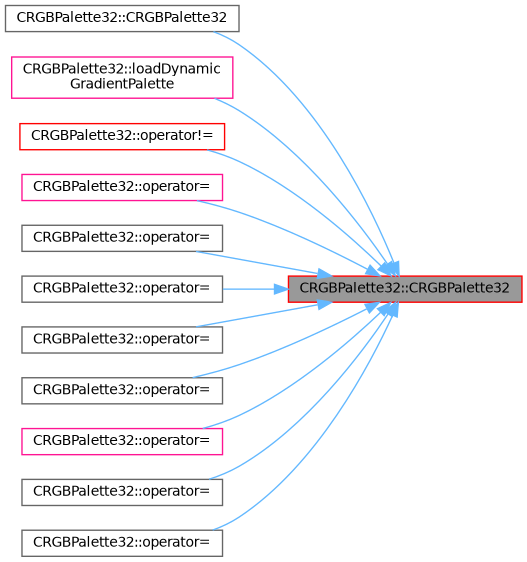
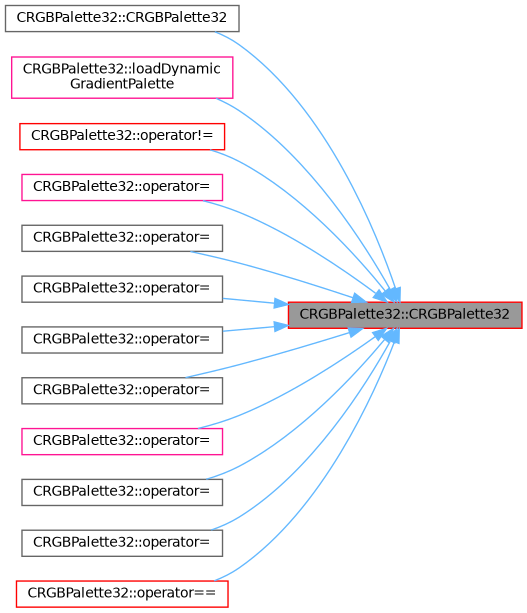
  digraph {
    rankdir=RL
    node [color=gray40 fillcolor=white fontname=Helvetica fontsize=10 shape=box style=filled]
    edge [color=steelblue1 dir=back fontname=Helvetica fontsize=10 labelfontname=Helvetica labelfontsize=10 style=solid]
    n1 [color=red fillcolor=grey60 fontcolor=black height=0.2 label="CRGBPalette32::CRGBPalette32" width=0.4]
    n2 [height=0.2 label="CRGBPalette32::CRGBPalette32" width=0.4]
    n3 [color=deeppink height=0.2 label="CRGBPalette32::loadDynamic\lGradientPalette" width=0.4]
    n4 [color=red height=0.2 label="CRGBPalette32::operator!=" width=0.4]
    n5 [color=deeppink height=0.2 label="CRGBPalette32::operator=" width=0.4]
    n6 [height=0.2 label="CRGBPalette32::operator=" width=0.4]
    n7 [height=0.2 label="CRGBPalette32::operator=" width=0.4]
    n8 [height=0.2 label="CRGBPalette32::operator=" width=0.4]
    n9 [height=0.2 label="CRGBPalette32::operator=" width=0.4]
    n10 [color=deeppink height=0.2 label="CRGBPalette32::operator=" width=0.4]
    n11 [height=0.2 label="CRGBPalette32::operator=" width=0.4]
    n12 [height=0.2 label="CRGBPalette32::operator=" width=0.4]
+   n13 [color=red height=0.2 label="CRGBPalette32::operator==" width=0.4]
    n1 -> n2
    n1 -> n3
    n1 -> n4
    n1 -> n5
    n1 -> n6
    n1 -> n7
    n1 -> n8
    n1 -> n9
    n1 -> n10
    n1 -> n11
    n1 -> n12
+   n1 -> n13
  }
